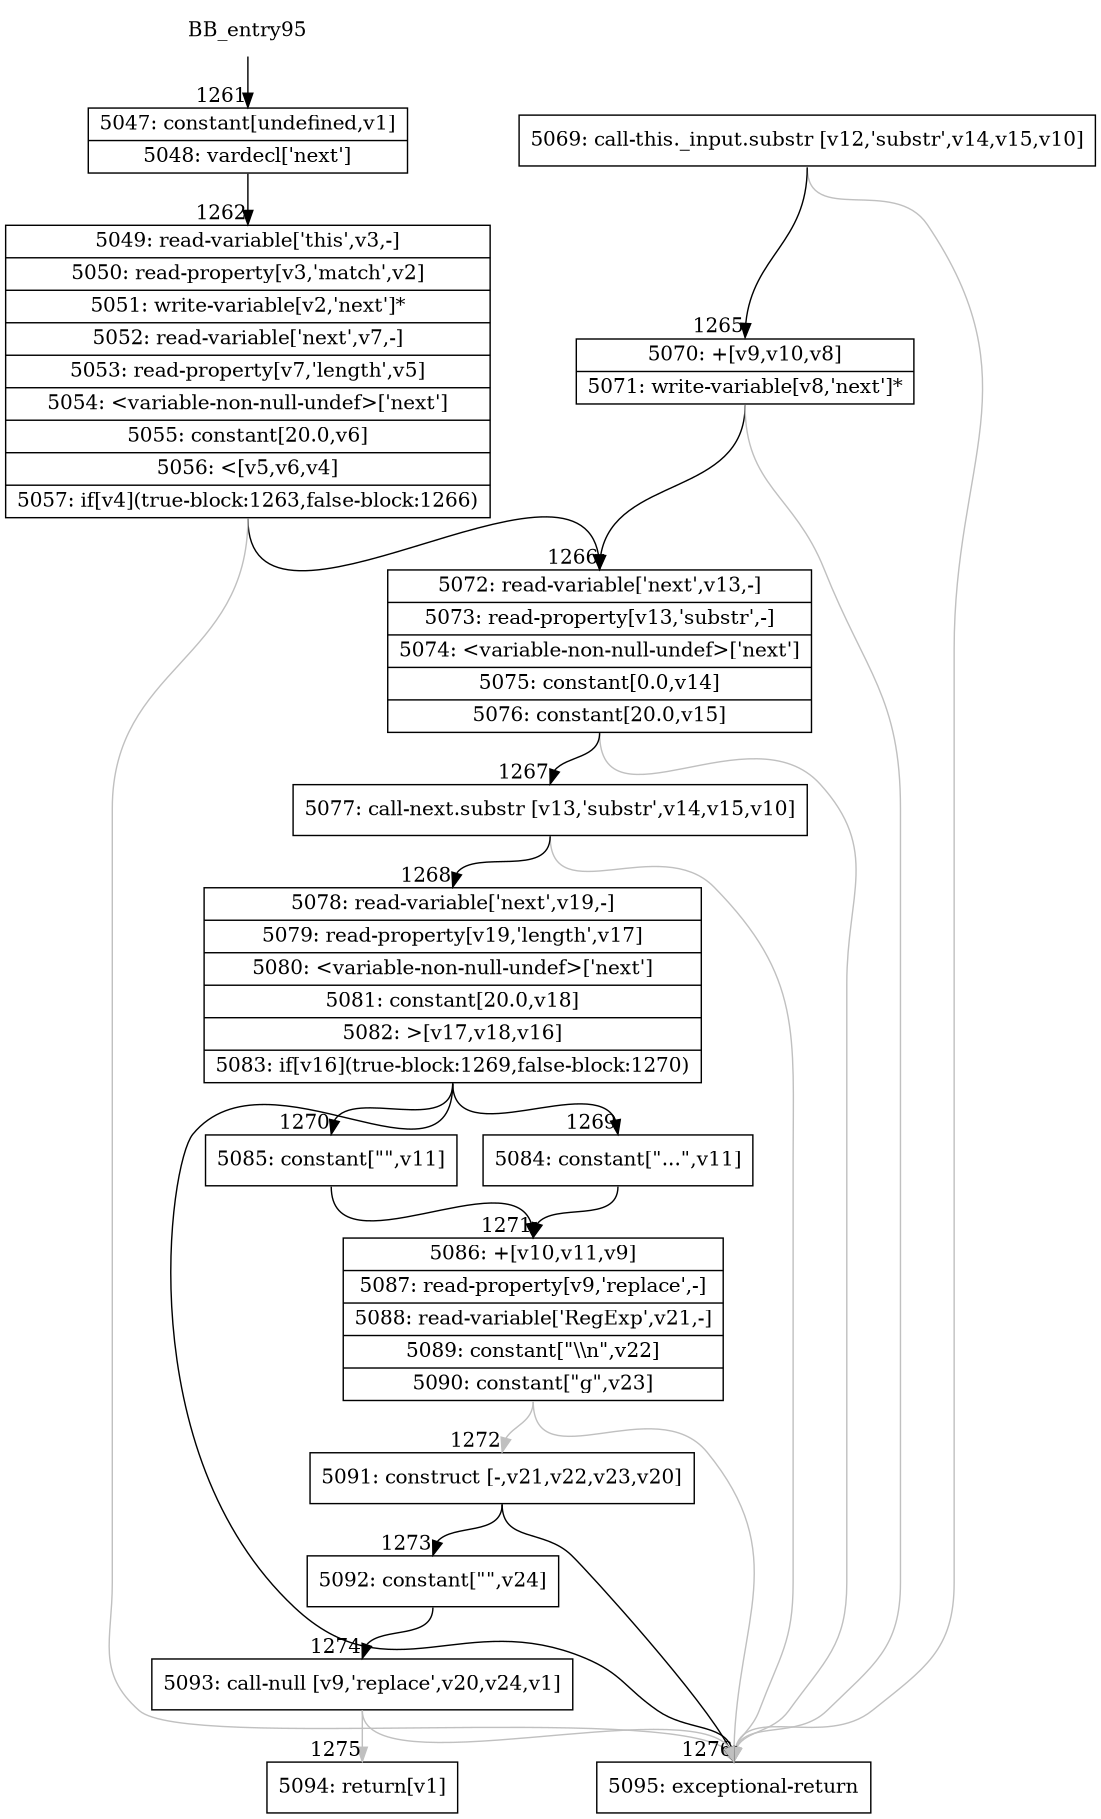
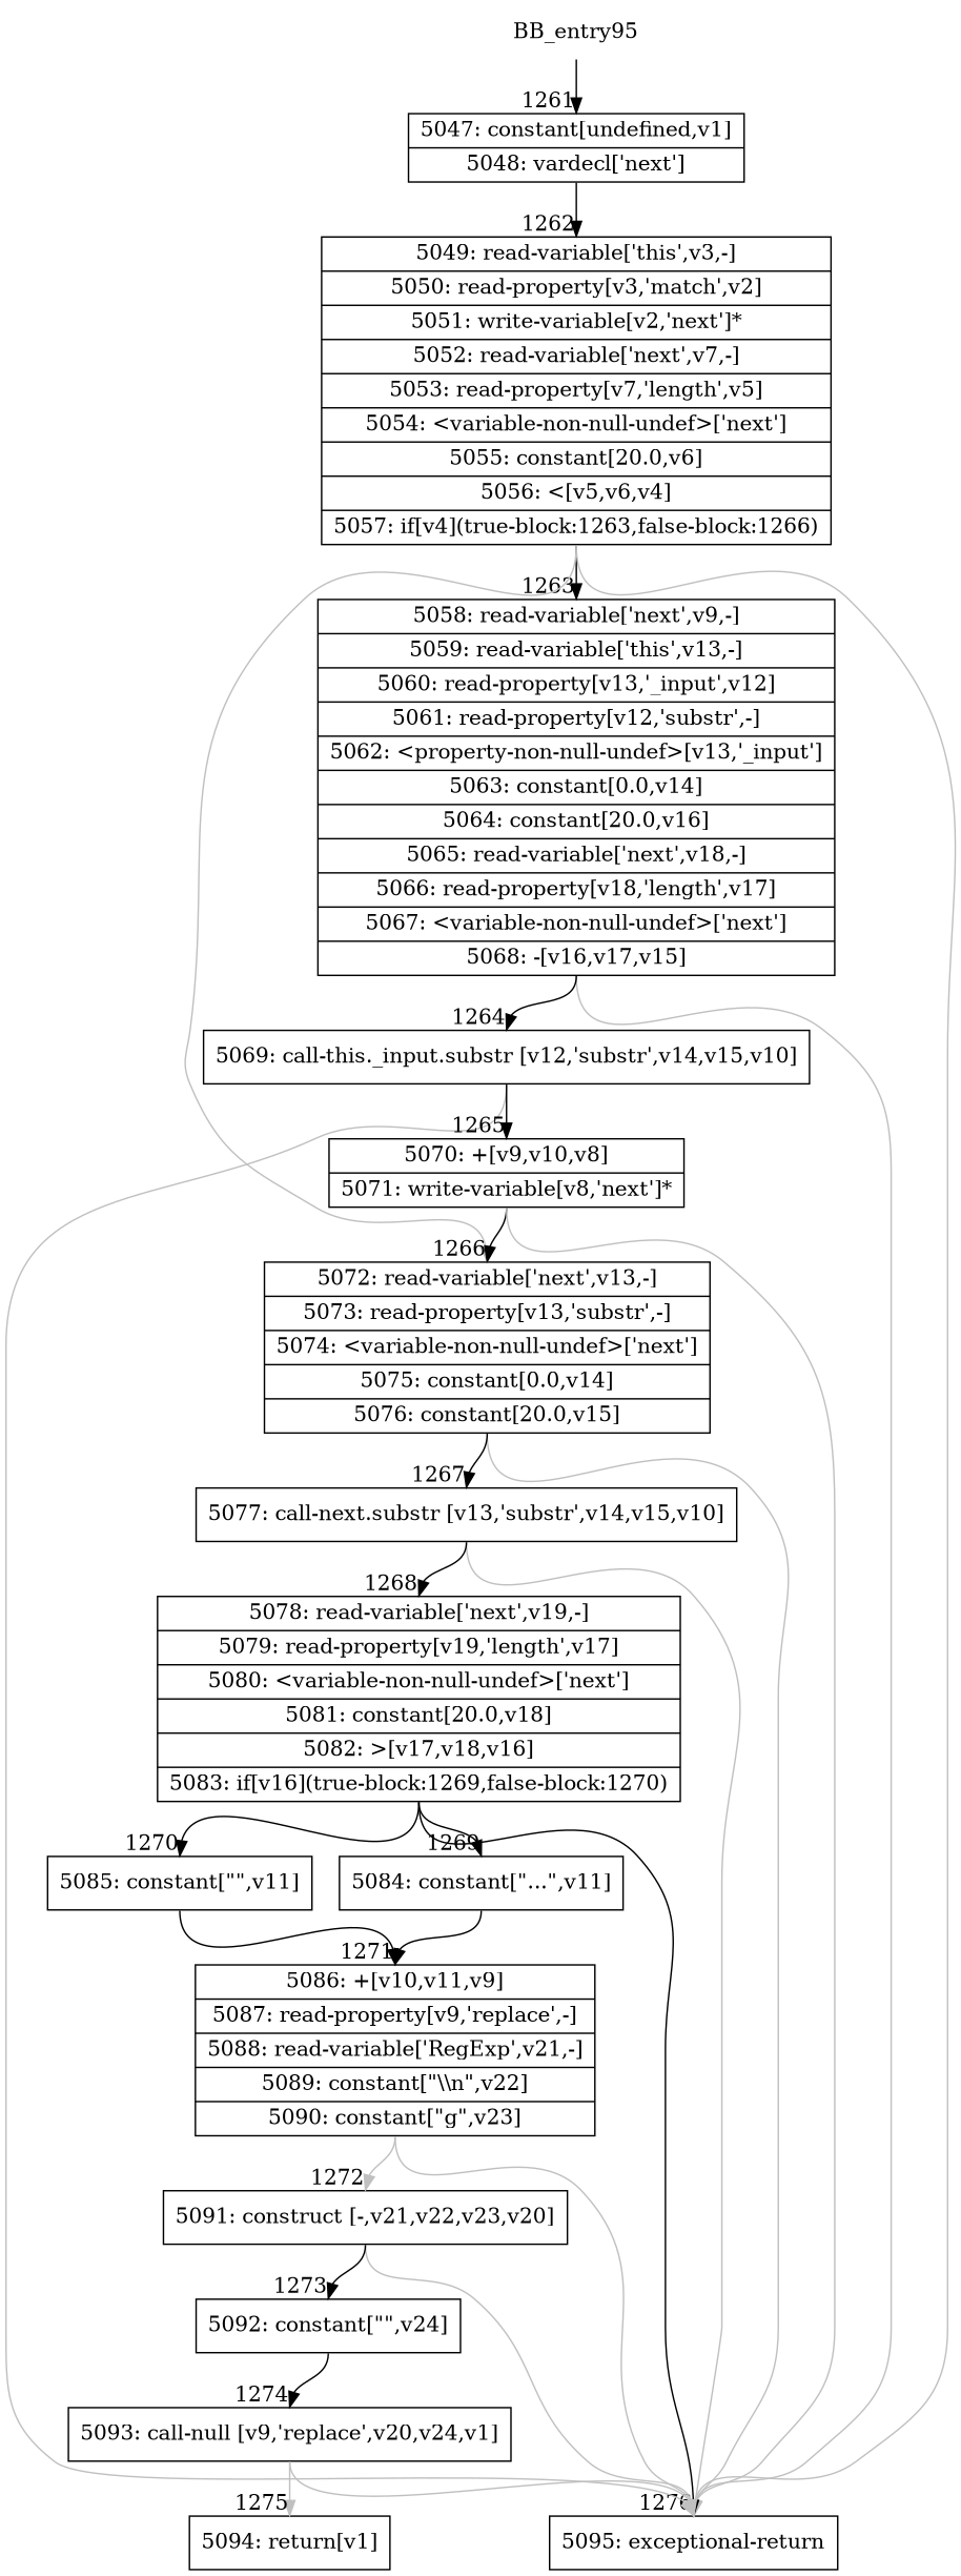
  digraph {
    fontname="DejaVu Serif"
    rankdir=TD
    node [fontname="DejaVu Serif" shape=record]
    edge [fontname="DejaVu Serif" headport=n tailport=s]
    n1 [label=BB_entry95 shape=none]
    n2 [label="{5047: constant[undefined,v1]|5048: vardecl['next']}"]
    n3 [label="{5049: read-variable['this',v3,-]|5050: read-property[v3,'match',v2]|5051: write-variable[v2,'next']*|5052: read-variable['next',v7,-]|5053: read-property[v7,'length',v5]|5054: \<variable-non-null-undef\>['next']|5055: constant[20.0,v6]|5056: \<[v5,v6,v4]|5057: if[v4](true-block:1263,false-block:1266)}"]
+   n4 [label="{5058: read-variable['next',v9,-]|5059: read-variable['this',v13,-]|5060: read-property[v13,'_input',v12]|5061: read-property[v12,'substr',-]|5062: \<property-non-null-undef\>[v13,'_input']|5063: constant[0.0,v14]|5064: constant[20.0,v16]|5065: read-variable['next',v18,-]|5066: read-property[v18,'length',v17]|5067: \<variable-non-null-undef\>['next']|5068: -[v16,v17,v15]}"]
    n5 [label="{5072: read-variable['next',v13,-]|5073: read-property[v13,'substr',-]|5074: \<variable-non-null-undef\>['next']|5075: constant[0.0,v14]|5076: constant[20.0,v15]}"]
    n6 [label="{5095: exceptional-return}"]
    n7 [label="{5069: call-this._input.substr [v12,'substr',v14,v15,v10]}"]
    n8 [label="{5077: call-next.substr [v13,'substr',v14,v15,v10]}"]
    n9 [label="{5070: +[v9,v10,v8]|5071: write-variable[v8,'next']*}"]
    n10 [label="{5078: read-variable['next',v19,-]|5079: read-property[v19,'length',v17]|5080: \<variable-non-null-undef\>['next']|5081: constant[20.0,v18]|5082: \>[v17,v18,v16]|5083: if[v16](true-block:1269,false-block:1270)}"]
    n11 [label="{5084: constant[\"...\",v11]}"]
    n12 [label="{5085: constant[\"\",v11]}"]
    n13 [label="{5086: +[v10,v11,v9]|5087: read-property[v9,'replace',-]|5088: read-variable['RegExp',v21,-]|5089: constant[\"\\\\n\",v22]|5090: constant[\"g\",v23]}"]
    n14 [label="{5091: construct [-,v21,v22,v23,v20]}"]
    n15 [label="{5092: constant[\"\",v24]}"]
    n16 [label="{5093: call-null [v9,'replace',v20,v24,v1]}"]
    n17 [label="{5094: return[v1]}"]
    n1 -> n2 [headlabel="    1261"]
    n2 -> n3 [headlabel="      1262"]
-   n3 -> n5 [headlabel="      1266"]
+   n3 -> n4 [headlabel="      1263"]
+   n3 -> n5 [headlabel="      1266" color=gray]
    n3 -> n6 [color=gray headlabel="      1276"]
+   n4 -> n6 [color=gray]
+   n4 -> n7 [headlabel="      1264"]
    n5 -> n6 [color=gray]
    n5 -> n8 [headlabel="      1267"]
    n7 -> n6 [color=gray]
    n7 -> n9 [headlabel="      1265"]
    n8 -> n6 [color=gray]
    n8 -> n10 [headlabel="      1268"]
    n9 -> n5
    n9 -> n6 [color=gray]
    n10 -> n6 [color=black]
    n10 -> n11 [headlabel="      1269"]
    n10 -> n12 [headlabel="      1270"]
    n11 -> n13 [headlabel="      1271"]
    n12 -> n13
    n13 -> n6 [color=gray]
    n13 -> n14 [color=gray headlabel="      1272"]
-   n14 -> n6 [color=black]
+   n14 -> n6 [color=gray]
    n14 -> n15 [headlabel="      1273"]
    n15 -> n16 [headlabel="      1274"]
    n16 -> n6 [color=gray]
    n16 -> n17 [color=gray headlabel="      1275"]
  }
